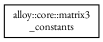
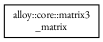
  digraph {
    rankdir=LR
    fontname="EB Garamond"
-   n1 [color=black fillcolor=white fontname="EB Garamond" fontsize=10 height=0.2 label="alloy::core::matrix3\l_constants" shape=record style=filled width=0.4]
+   n1 [color=black fillcolor=white fontname="EB Garamond" fontsize=10 height=0.2 label="alloy::core::matrix3\l_matrix" shape=record style=filled width=0.4]
  }
